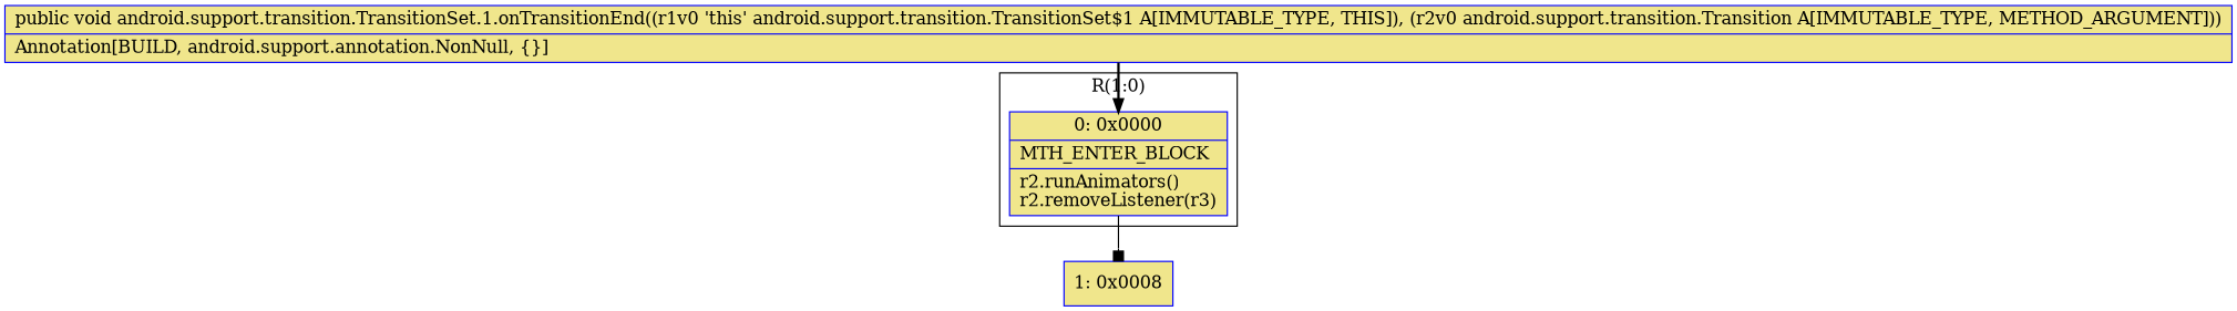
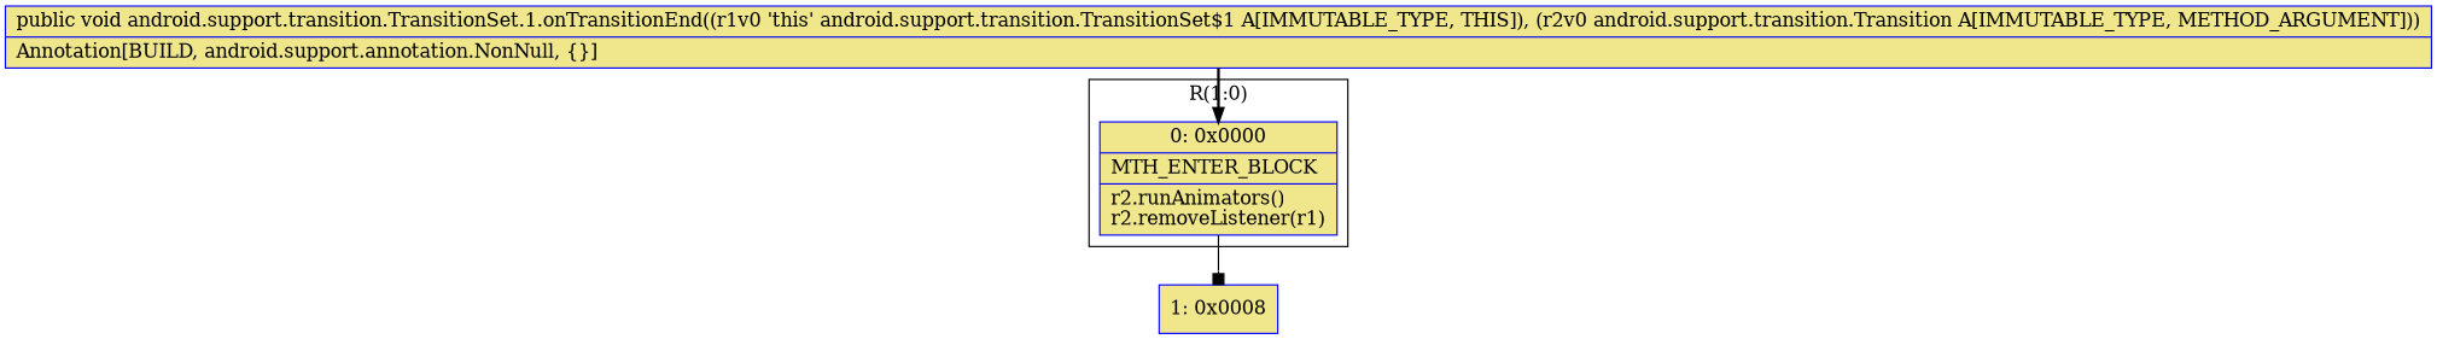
  digraph {
    node [color=blue shape=record style=filled fillcolor=khaki]
-   n1 [label="{0\:\ 0x0000|MTH_ENTER_BLOCK\l|r2.runAnimators()\lr2.removeListener(r3)\l}"]
+   n1 [label="{0\:\ 0x0000|MTH_ENTER_BLOCK\l|r2.runAnimators()\lr2.removeListener(r1)\l}"]
    n2 [label="{1\:\ 0x0008}"]
    n3 [label="{public void android.support.transition.TransitionSet.1.onTransitionEnd((r1v0 'this' android.support.transition.TransitionSet$1 A[IMMUTABLE_TYPE, THIS]), (r2v0 android.support.transition.Transition A[IMMUTABLE_TYPE, METHOD_ARGUMENT]))  | Annotation[BUILD, android.support.annotation.NonNull, \{\}]\l}"]
    subgraph cluster_1 {
      label="R(1:0)"
      n1
    }
    n1 -> n2 [style=solid arrowhead=box]
    n3 -> n1 [style=bold arrowhead=normal]
  }
